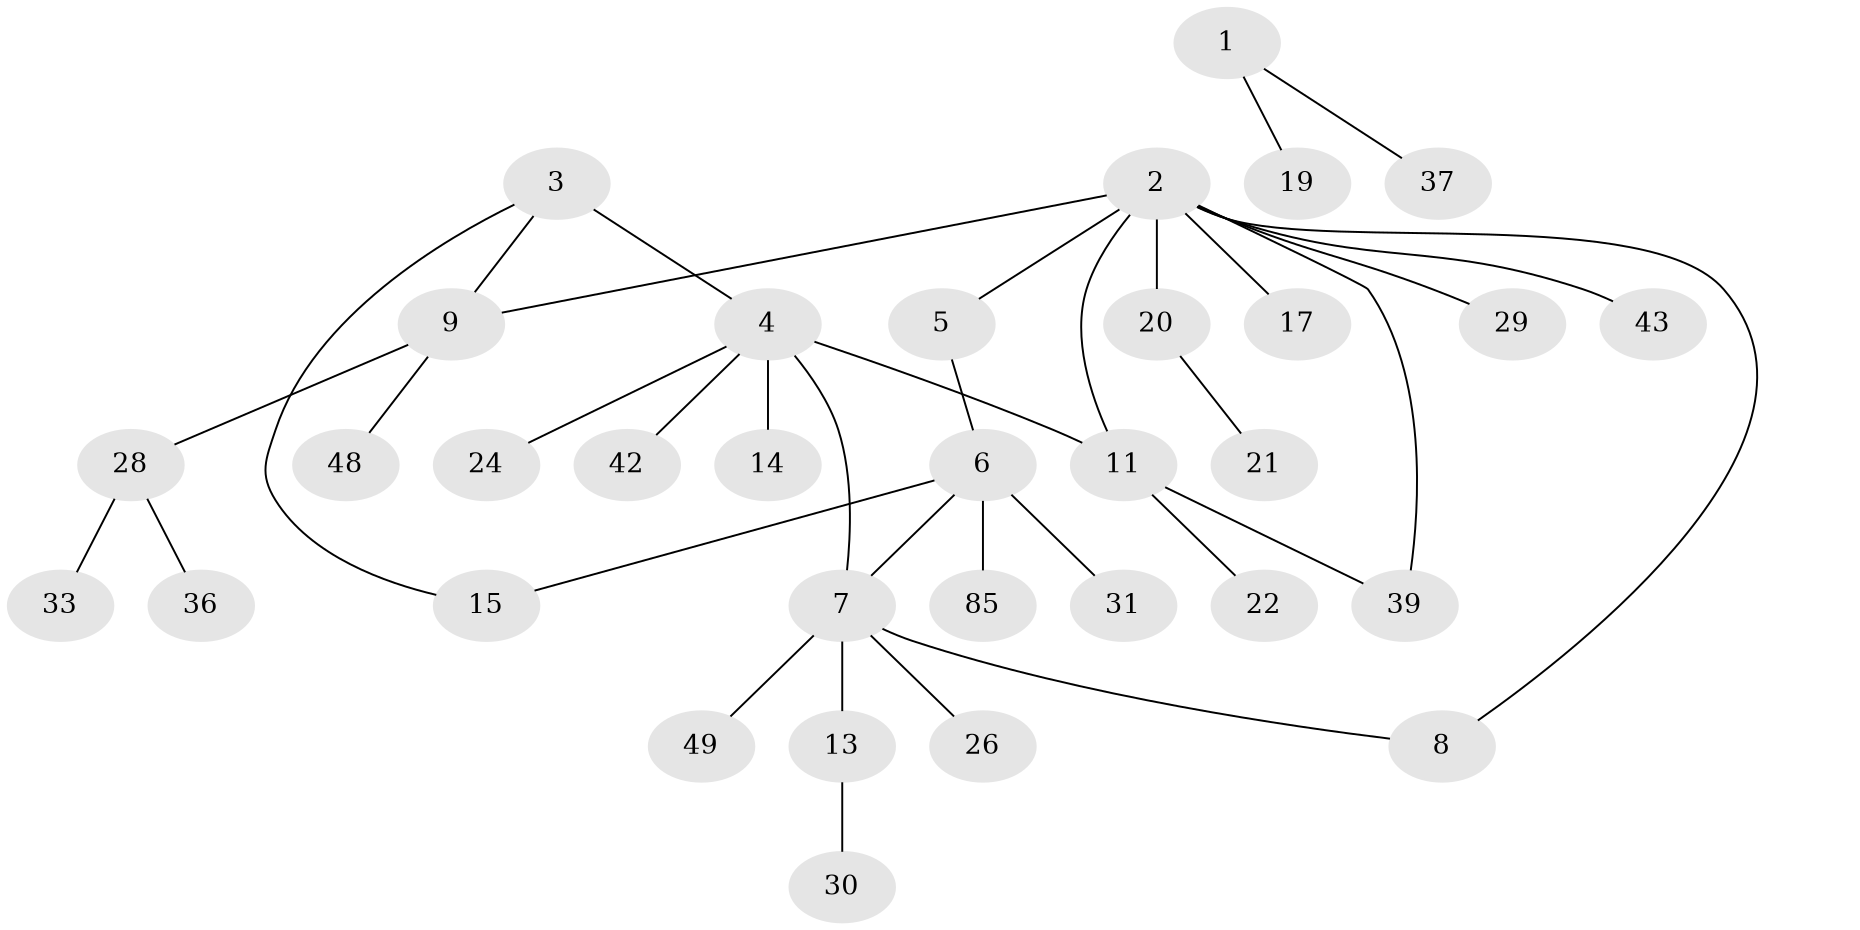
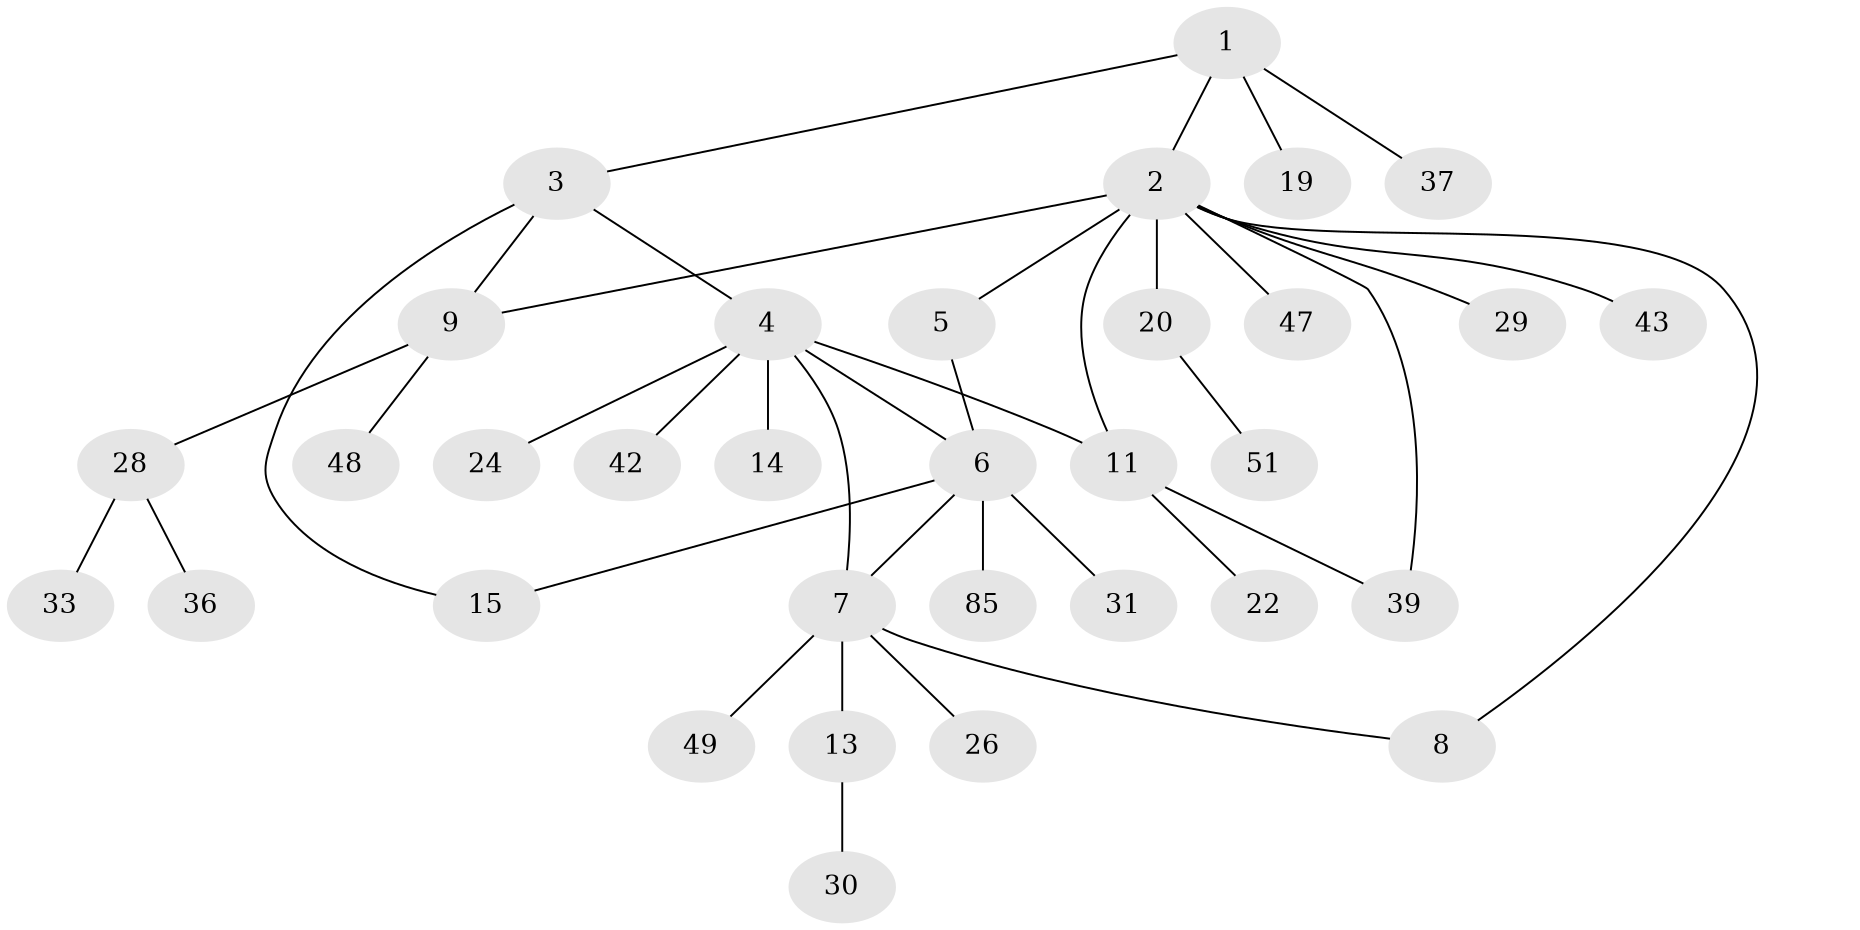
  graph {
    node [color=gray90 style=filled]
    1 [super="+46"]
    2 [super="+10"]
    3 [super="+38"]
    19
    37 [super="+47"]
    5
    8
    9 [super="+44"]
    11 [super="+32"]
-   17
+   17 [label=47]
    20
    n12 [label=29]
    39
    43
    4 [super="+18"]
    15
    6 [super="+12"]
    7 [super="+35"]
    13 [super="+16"]
    26
    n21 [label=49]
    28 [super="+30"]
    48
    22
-   21 [super="+41"]
+   21 [super="+41" label=51]
    14 [super="+29"]
    24
    42
    n29 [label=85 super="+27"]
    31
    n31 [label=30]
    33
    36
+   1 -- 2
+   1 -- 3
    1 -- 19
    1 -- 37
    2 -- 5 [weight=2]
    2 -- 8
    2 -- 9
    2 -- 11
    2 -- 17
    2 -- 20
    2 -- n12
    2 -- 39
    2 -- 43
    3 -- 9
    3 -- 4
    3 -- 15
    5 -- 6
    9 -- 28
    9 -- 48
    11 -- 39
    11 -- 22
    20 -- 21
    4 -- 11
+   4 -- 6
    4 -- 7
    4 -- 14
    4 -- 24
    4 -- 42
    6 -- 15
    6 -- 7
    6 -- n29
    6 -- 31
    7 -- 8
    7 -- 13
    7 -- 26
    7 -- n21
    13 -- n31
    28 -- 33
    28 -- 36
  }
